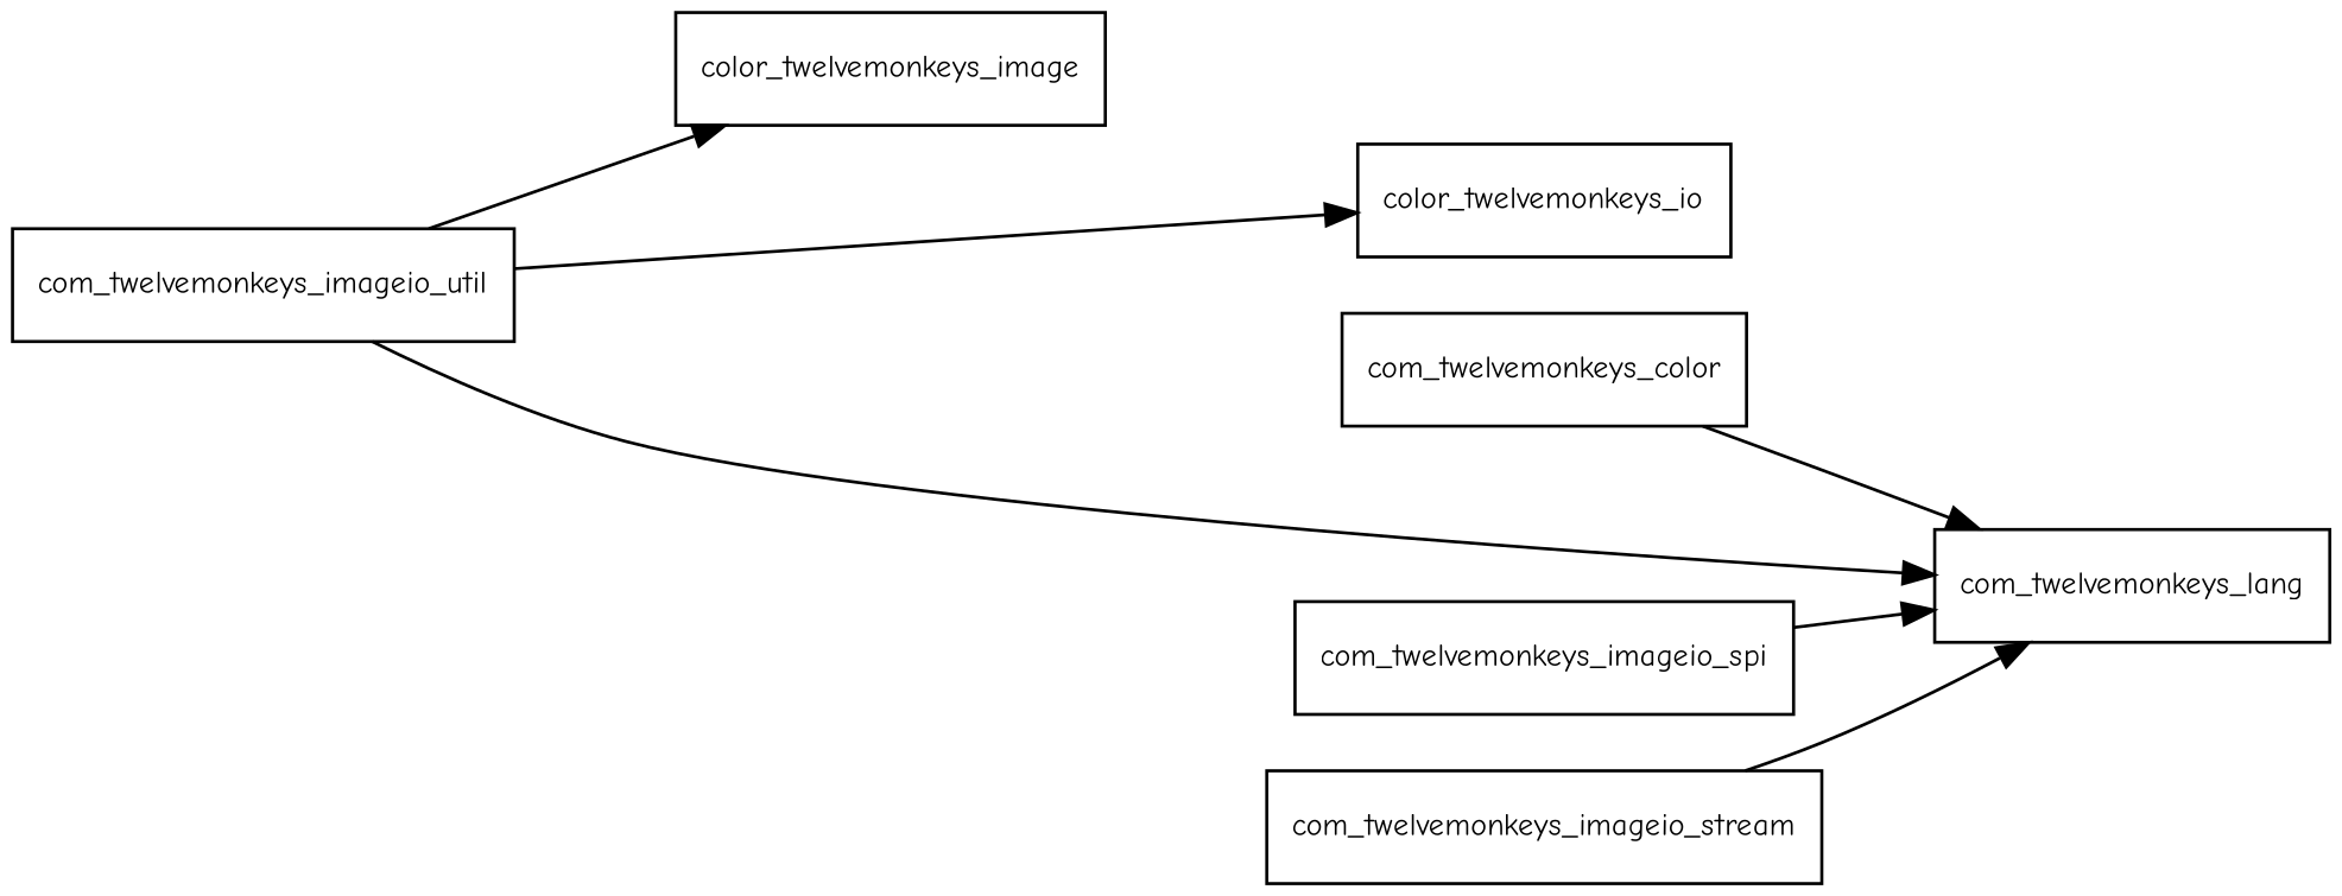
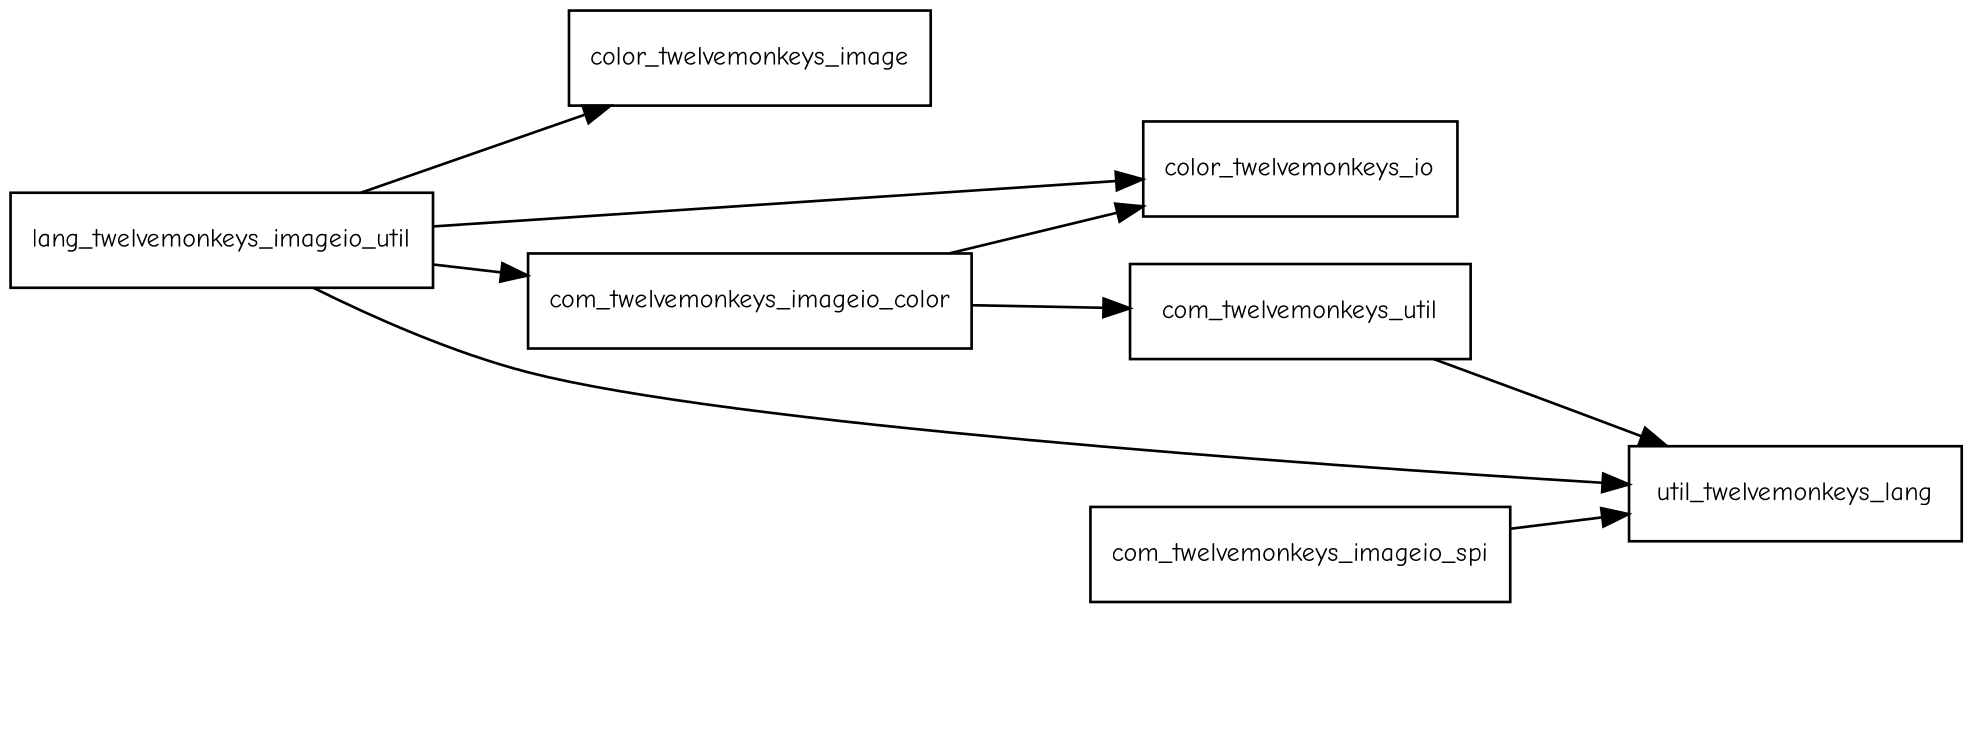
  digraph {
    fontname="Comic Neue"
    rankdir=LR
    node [fontname="Comic Neue" fontsize=10.0 shape=box]
    edge [fontname="Comic Neue"]
    n1 [label=color_twelvemonkeys_image]
-   com_twelvemonkeys_imageio_util
+   com_twelvemonkeys_imageio_util [label=lang_twelvemonkeys_imageio_util]
+   com_twelvemonkeys_imageio_color
    n4 [label=color_twelvemonkeys_io]
-   com_twelvemonkeys_lang
-   com_twelvemonkeys_util [label=com_twelvemonkeys_color]
+   com_twelvemonkeys_lang [label=util_twelvemonkeys_lang]
+   com_twelvemonkeys_util
    com_twelvemonkeys_imageio_spi
-   com_twelvemonkeys_imageio_stream
    com_twelvemonkeys_imageio_util -> n1
+   com_twelvemonkeys_imageio_util -> com_twelvemonkeys_imageio_color
    com_twelvemonkeys_imageio_util -> n4
    com_twelvemonkeys_imageio_util -> com_twelvemonkeys_lang
+   com_twelvemonkeys_imageio_color -> n4
+   com_twelvemonkeys_imageio_color -> com_twelvemonkeys_util
    com_twelvemonkeys_util -> com_twelvemonkeys_lang
    com_twelvemonkeys_imageio_spi -> com_twelvemonkeys_lang
-   com_twelvemonkeys_imageio_stream -> com_twelvemonkeys_lang
  }
